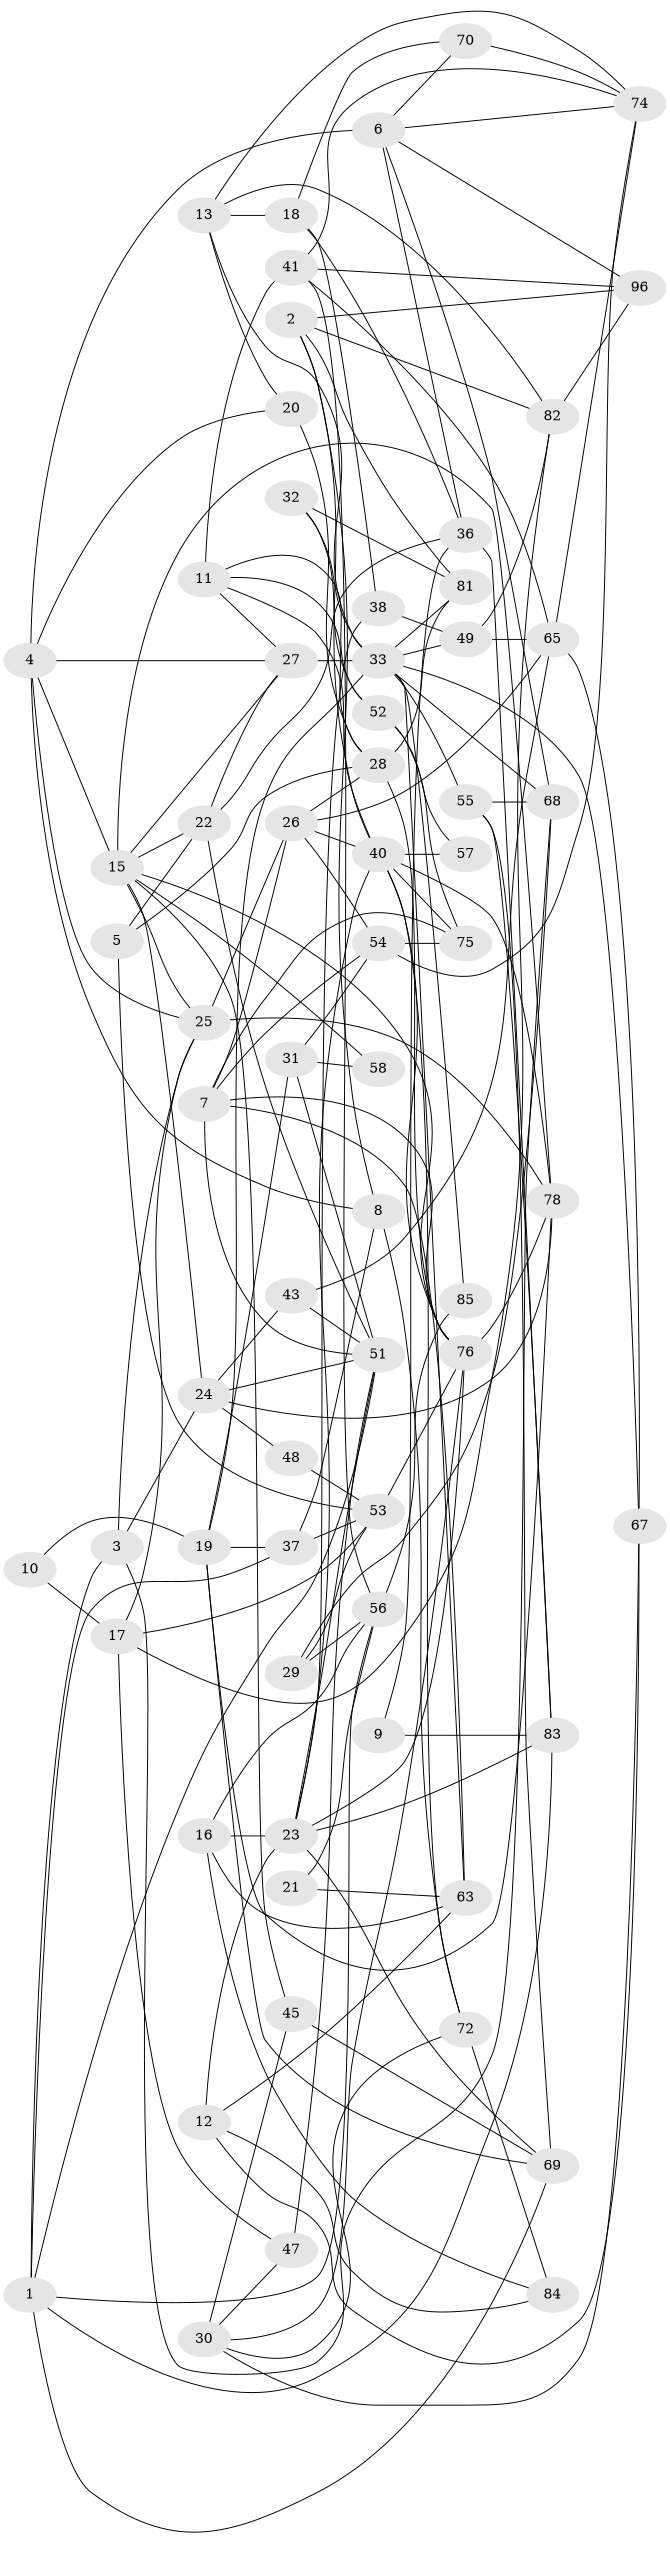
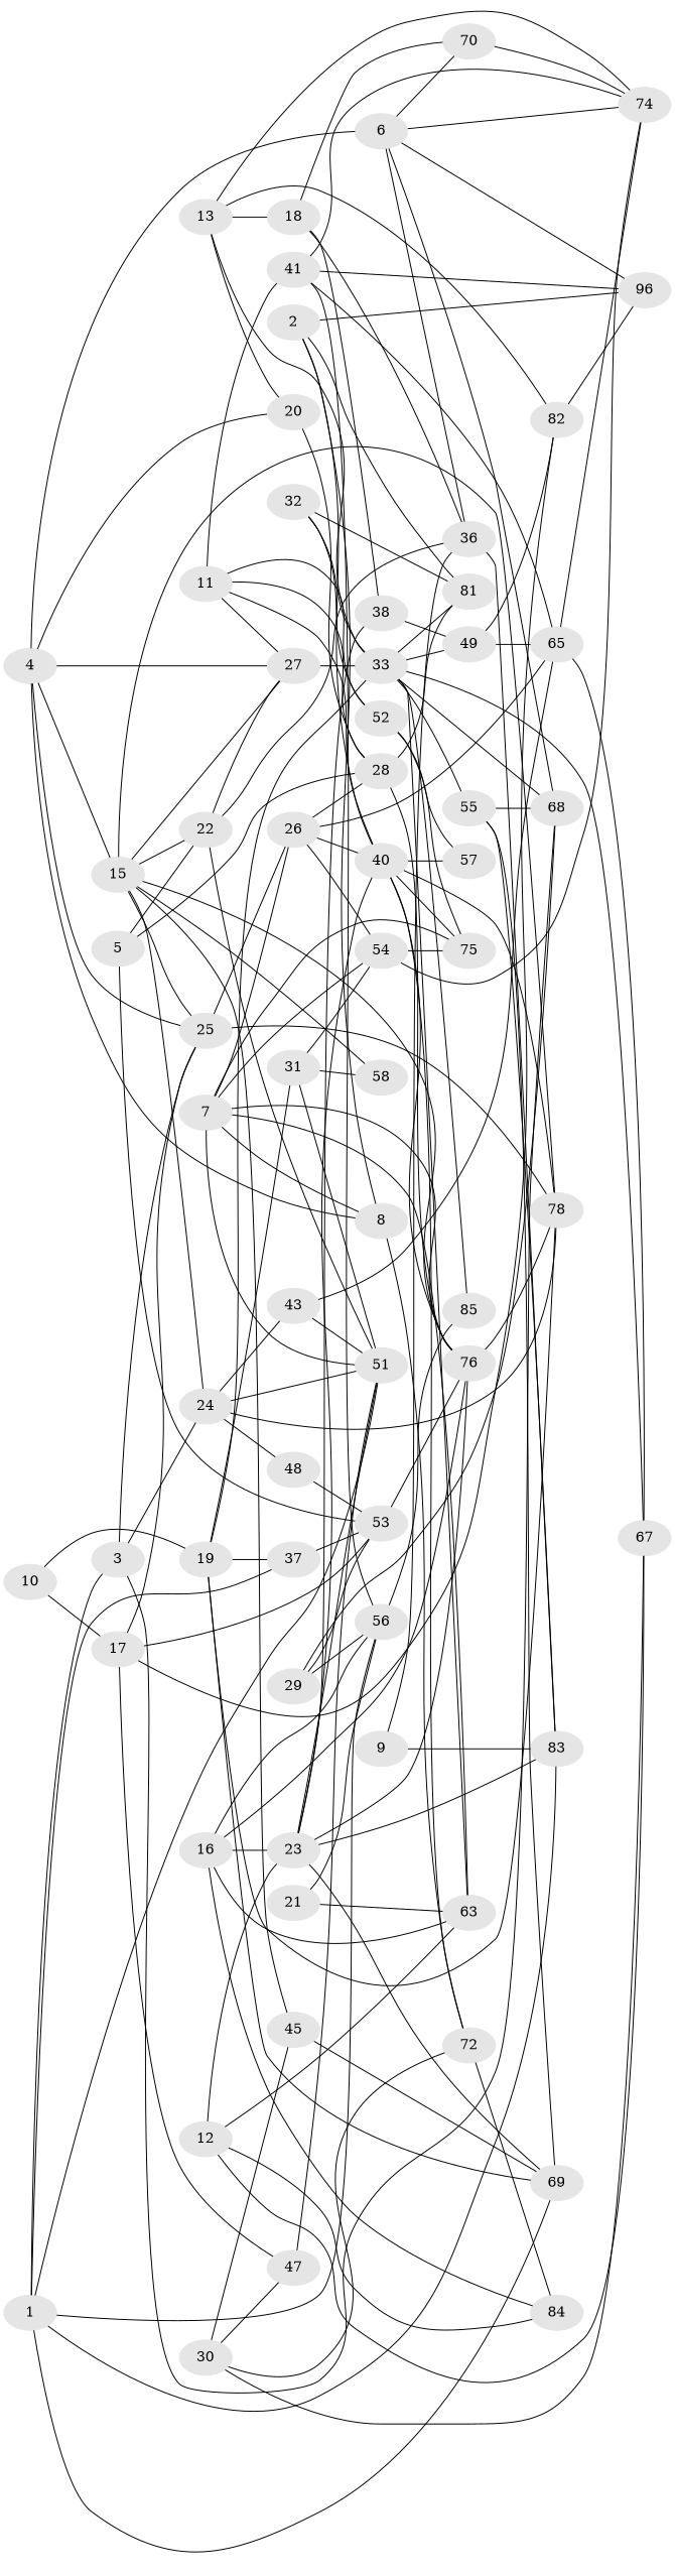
  graph {
    rankdir=LR
    node [color=gray90 style=filled]
    1 [super="+73"]
    3 [super="+34"]
    37
    51 [super="+91"]
    56 [super="+86"]
    69 [super="+71"]
    83
    24 [super="+59"]
    25
    68
    53 [super="+89"]
    85
    2 [super="+46"]
    8 [super="+14"]
    40 [super="+95"]
    81
    82
    96
    72
    75
    76 [super="+80"]
    78
    57
    43
    48
    26
    4 [super="+39"]
    6 [super="+60"]
    15 [super="+44"]
    20
    27 [super="+62"]
    36 [super="+94"]
    70 [super="+79"]
    74 [super="+90"]
    22
    45
    58
    28 [super="+50"]
    33 [super="+77"]
    5
    7 [super="+64"]
    54 [super="+93"]
    63 [super="+66"]
    65 [super="+88"]
    84
    9
    17 [super="+97"]
    47
    10
    19 [super="+61"]
    31
    11 [super="+42"]
    41
    52
    23 [super="+92"]
    38
    12
    67
    13
    18
    49
    55
    16 [super="+35"]
    21
    29
    30
    32 [super="+87"]
    1 -- 3
    1 -- 37
    1 -- 51
    1 -- 56
    1 -- 69 [weight=2]
    1 -- 83
    3 -- 24
    3 -- 25
    3 -- 68
    37 -- 53
    56 -- 85
    24 -- 51
    24 -- 78
    24 -- 43
    24 -- 48
    25 -- 78
    25 -- 26
    53 -- 76
    2 -- 8
    2 -- 40
    2 -- 81
-   2 -- 82
    2 -- 96
    8 -- 72
    40 -- 72
    40 -- 75
    40 -- 76
    40 -- 78
    40 -- 57
    82 -- 96
    72 -- 84
    76 -- 78
    43 -- 51
    43 -- 65
    48 -- 53
    26 -- 40
    26 -- 28
    26 -- 54
    26 -- 65 [weight=2]
    4 -- 25
    4 -- 8
    4 -- 6 [weight=2]
    4 -- 15
    4 -- 20
    4 -- 27
    6 -- 68
    6 -- 96
    6 -- 36
    6 -- 70
    6 -- 74
    15 -- 24
    15 -- 25
    15 -- 76
    15 -- 78
    15 -- 27
    15 -- 22
    15 -- 45
    15 -- 58
    20 -- 28
    27 -- 33
    36 -- 83
    70 -- 74
    22 -- 51
    22 -- 27
    22 -- 36
    45 -- 69
    28 -- 81
    28 -- 76
    33 -- 68
    33 -- 85
    33 -- 81
    33 -- 63
    33 -- 67
    33 -- 49
    33 -- 55
    5 -- 53
    5 -- 22
    5 -- 28
    7 -- 51
-   37 -- 8
+   7 -- 8
    7 -- 75
    7 -- 76
    7 -- 26
    7 -- 54
    7 -- 63
    54 -- 75
    54 -- 74
    65 -- 74
    65 -- 67
    9 -- 83
    9 -- 36
    17 -- 25
    17 -- 53
    17 -- 82
    17 -- 47
    47 -- 51
    10 -- 17
    10 -- 19
    19 -- 37
    19 -- 69
    19 -- 78
    19 -- 33
    19 -- 31
    31 -- 51
    31 -- 58
    31 -- 54
    11 -- 40
    11 -- 27
    11 -- 28
    11 -- 41
    11 -- 52
    41 -- 56
    41 -- 96
    41 -- 74
    41 -- 65
    52 -- 75
    52 -- 57
    23 -- 51
    23 -- 69
    23 -- 83
    23 -- 40
    23 -- 76
    23 -- 38
    38 -- 49
    12 -- 63
    12 -- 84
    12 -- 23
    12 -- 67
    13 -- 82
    13 -- 20
    13 -- 74
    13 -- 33
    13 -- 18
    18 -- 36
    18 -- 70
    18 -- 38
    49 -- 82
    49 -- 65
    55 -- 69
    55 -- 83
    55 -- 68
    16 -- 56
-   30 -- 76
+   16 -- 76
    16 -- 63
    16 -- 84
    16 -- 23
    21 -- 56
    21 -- 63
    29 -- 56
    29 -- 68
    29 -- 53
    30 -- 72
    30 -- 45
    30 -- 47
    30 -- 67
    32 -- 81
    32 -- 33
    32 -- 52
  }
